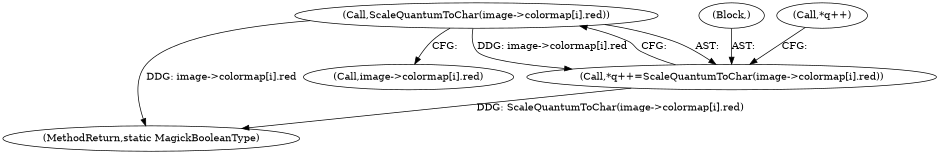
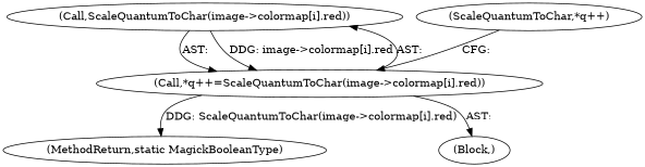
  digraph {
    n1 [label="(Call,ScaleQuantumToChar(image->colormap[i].red))"]
    n2 [label="(Call,*q++=ScaleQuantumToChar(image->colormap[i].red))"]
-   n3 [label="(Call,image->colormap[i].red)"]
    n4 [label="(MethodReturn,static MagickBooleanType)"]
    n5 [label="(Block,)"]
-   n6 [label="(Call,*q++)"]
+   n6 [label="(ScaleQuantumToChar,*q++)"]
    n1 -> n2 [label="AST: "]
    n1 -> n2 [label="DDG: image->colormap[i].red"]
-   n1 -> n3 [label="CFG: "]
-   n1 -> n4 [label="DDG: image->colormap[i].red"]
-   n2 -> n1 [label="CFG: "]
+   n2 -> n1 [label="AST: "]
    n2 -> n4 [label="DDG: ScaleQuantumToChar(image->colormap[i].red)"]
-   n5 -> n2 [label="AST: "]
+   n2 -> n5 [label="AST: "]
    n6 -> n2 [label="CFG: "]
  }
